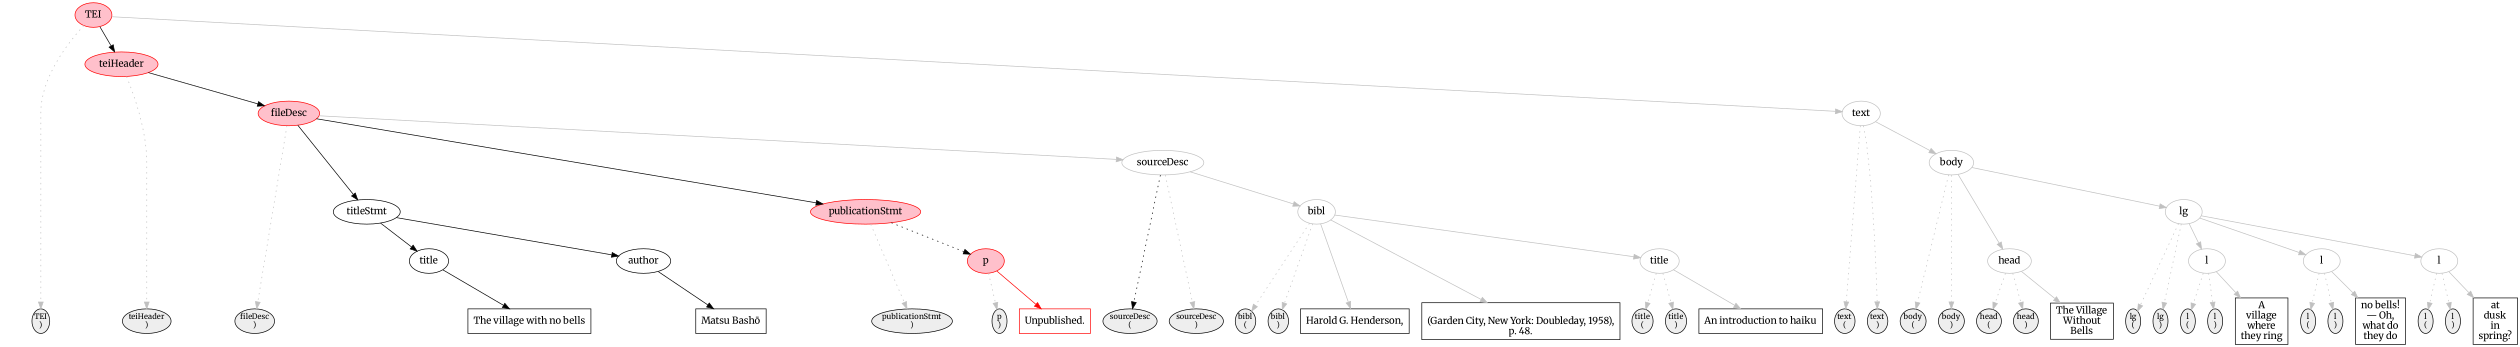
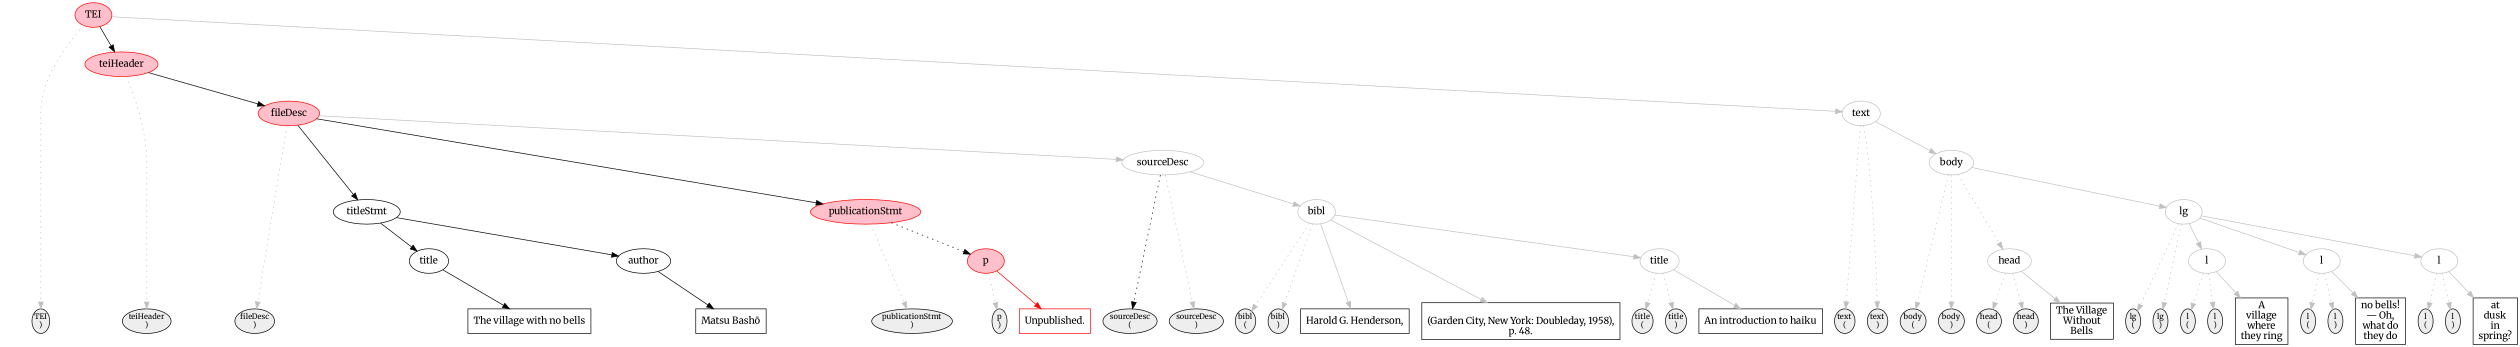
  digraph {
    fontname=Merriweather
    node [color=black fillcolor="#EEEEEE" fontname=Merriweather fontsize=11 margin=0 ordering=out shape=ellipse style=filled]
    edge [color=gray fontname=Merriweather style=dotted]
    n1 [color=transparent label="TEI\n(" style=invis width=0.3]
    n2 [label="TEI\n)" width=0.3]
    n3 [color=transparent label="teiHeader\n(" style=invis width=0.3]
    n4 [label="teiHeader\n)" width=0.3]
    n5 [color=transparent label="fileDesc\n(" style=invis width=0.3]
    n6 [label="fileDesc\n)" width=0.3]
    n7 [color=transparent label="titleStmt\n(" style=invis width=0.3]
    n8 [color=transparent label="titleStmt\n)" style=invis width=0.3]
    n9 [color=transparent label="title\n(" style=invis width=0.3]
    n10 [color=transparent label="title\n)" style=invis width=0.3]
    n11 [label="The village with no bells" shape=box fillcolor="" fontsize="" margin="" style=""]
    n12 [color=transparent label="author\n(" style=invis width=0.3]
    n13 [color=transparent label="author\n)" style=invis width=0.3]
    n14 [label="Matsu Bashō" shape=box fillcolor="" fontsize="" margin="" style=""]
    n15 [color=transparent label="publicationStmt\n(" style=invis width=0.3]
    n16 [label="publicationStmt\n)" width=0.3]
    n17 [color=transparent label="p\n(" style=invis width=0.3]
    n18 [label="p\n)" width=0.3]
    n19 [color=red label="Unpublished." shape=box fillcolor="" fontsize="" margin="" style=""]
    n20 [label="sourceDesc\n(" width=0.3]
    n21 [label="sourceDesc\n)" width=0.3]
    n22 [label="bibl\n(" width=0.3]
    n23 [label="bibl\n)" width=0.3]
    n24 [label="Harold G. Henderson,\n" shape=box fillcolor="" fontsize="" margin="" style=""]
    n25 [label="title\n(" width=0.3]
    n26 [label="title\n)" width=0.3]
    n27 [label="An introduction to haiku" shape=box fillcolor="" fontsize="" margin="" style=""]
    n28 [label="\n(Garden City, New York: Doubleday, 1958),\np. 48." shape=box fillcolor="" fontsize="" margin="" style=""]
    n29 [label="text\n(" width=0.3]
    n30 [label="text\n)" width=0.3]
    n31 [label="body\n(" width=0.3]
    n32 [label="body\n)" width=0.3]
    n33 [label="head\n(" width=0.3]
    n34 [label="head\n)" width=0.3]
    n35 [label="The Village\nWithout\nBells" shape=box fillcolor="" fontsize="" margin="" style=""]
    n36 [label="lg\n(" width=0.3]
    n37 [label="lg\n)" width=0.3]
    n38 [label="l\n(" width=0.3]
    n39 [label="l\n)" width=0.3]
    n40 [label="A\nvillage\nwhere\nthey ring" shape=box fillcolor="" fontsize="" margin="" style=""]
    n41 [label="l\n(" width=0.3]
    n42 [label="l\n)" width=0.3]
    n43 [label="no bells!\n— Oh,\nwhat do\nthey do" shape=box fillcolor="" fontsize="" margin="" style=""]
    n44 [label="l\n(" width=0.3]
    n45 [label="l\n)" width=0.3]
    n46 [label="at\ndusk\nin\nspring?" shape=box fillcolor="" fontsize="" margin="" style=""]
    n47 [color=red fillcolor=pink label=TEI shape=oval fontsize="" margin=""]
    n48 [color=red fillcolor=pink label=teiHeader shape=oval fontsize="" margin=""]
    n49 [color=gray label=text shape=oval fillcolor="" fontsize="" margin="" style=""]
    n50 [color=red fillcolor=pink label=fileDesc shape=oval fontsize="" margin=""]
    n51 [color=gray label=body shape=oval fillcolor="" fontsize="" margin="" style=""]
    n52 [label=titleStmt shape=oval fillcolor="" fontsize="" margin="" style=""]
    n53 [color=red fillcolor=pink label=publicationStmt shape=oval fontsize="" margin=""]
    n54 [color=gray label=sourceDesc shape=oval fillcolor="" fontsize="" margin="" style=""]
    n55 [label=title shape=oval fillcolor="" fontsize="" margin="" style=""]
    n56 [label=author shape=oval fillcolor="" fontsize="" margin="" style=""]
    n57 [color=red fillcolor=pink label=p shape=oval fontsize="" margin=""]
    n58 [color=gray label=bibl shape=oval fillcolor="" fontsize="" margin="" style=""]
    n59 [color=gray label=title shape=oval fillcolor="" fontsize="" margin="" style=""]
    n60 [color=gray label=head shape=oval fillcolor="" fontsize="" margin="" style=""]
    n61 [color=gray label=lg shape=oval fillcolor="" fontsize="" margin="" style=""]
    n62 [color=gray label=l shape=oval fillcolor="" fontsize="" margin="" style=""]
    n63 [color=gray label=l shape=oval fillcolor="" fontsize="" margin="" style=""]
    n64 [color=gray label=l shape=oval fillcolor="" fontsize="" margin="" style=""]
    subgraph sub_1 {
      rank=same
      n1
      n2
      n3
      n4
      n5
      n6
      n7
      n8
      n9
      n10
      n11
      n12
      n13
      n14
      n15
      n16
      n17
      n18
      n19
      n20
      n21
      n22
      n23
      n24
      n25
      n26
      n27
      n28
      n29
      n30
      n31
      n32
      n33
      n34
      n35
      n36
      n37
      n38
      n39
      n40
      n41
      n42
      n43
      n44
      n45
      n46
    }
    n47 -> n1 [arrowhead=none color=red style=invis]
    n47 -> n2
    n47 -> n48 [color=black style=solid]
    n47 -> n49 [style=solid]
    n48 -> n3 [arrowhead=none color=red style=invis]
    n48 -> n4
    n48 -> n50 [color=black style=solid]
    n49 -> n29
    n49 -> n30
    n49 -> n51 [style=solid]
    n50 -> n5 [arrowhead=none color=red style=invis]
    n50 -> n6
    n50 -> n52 [color=black style=solid]
    n50 -> n53 [color=black style=solid]
    n50 -> n54 [style=solid]
    n51 -> n31
    n51 -> n32
-   n51 -> n60 [style=solid]
+   n51 -> n60
    n51 -> n61 [style=solid]
    n52 -> n7 [arrowhead=none color=black style=invis]
    n52 -> n8 [arrowhead=none color=black style=invis]
    n52 -> n55 [color=black style=solid]
    n52 -> n56 [color=black style=solid]
    n53 -> n15 [arrowhead=none color=red style=invis]
    n53 -> n16
    n53 -> n57 [color=black]
    n54 -> n20 [color=black]
    n54 -> n21
    n54 -> n58 [style=solid]
    n55 -> n9 [arrowhead=none color=black style=invis]
    n55 -> n10 [arrowhead=none color=black style=invis]
    n55 -> n11 [color=black style=solid]
    n56 -> n12 [arrowhead=none color=black style=invis]
    n56 -> n13 [arrowhead=none color=black style=invis]
    n56 -> n14 [color=black style=solid]
    n57 -> n17 [arrowhead=none color=red style=invis]
    n57 -> n18
    n57 -> n19 [color=red style=solid]
    n58 -> n22
    n58 -> n23
    n58 -> n24 [style=solid]
    n58 -> n28 [style=solid]
    n58 -> n59 [style=solid]
    n59 -> n25
    n59 -> n26
    n59 -> n27 [style=solid]
    n60 -> n33
    n60 -> n34
    n60 -> n35 [style=solid]
    n61 -> n36
    n61 -> n37
    n61 -> n62 [style=solid]
    n61 -> n63 [style=solid]
    n61 -> n64 [style=solid]
    n62 -> n38
    n62 -> n39
    n62 -> n40 [style=solid]
    n63 -> n41
    n63 -> n42
    n63 -> n43 [style=solid]
    n64 -> n44
    n64 -> n45
    n64 -> n46 [style=solid]
  }
